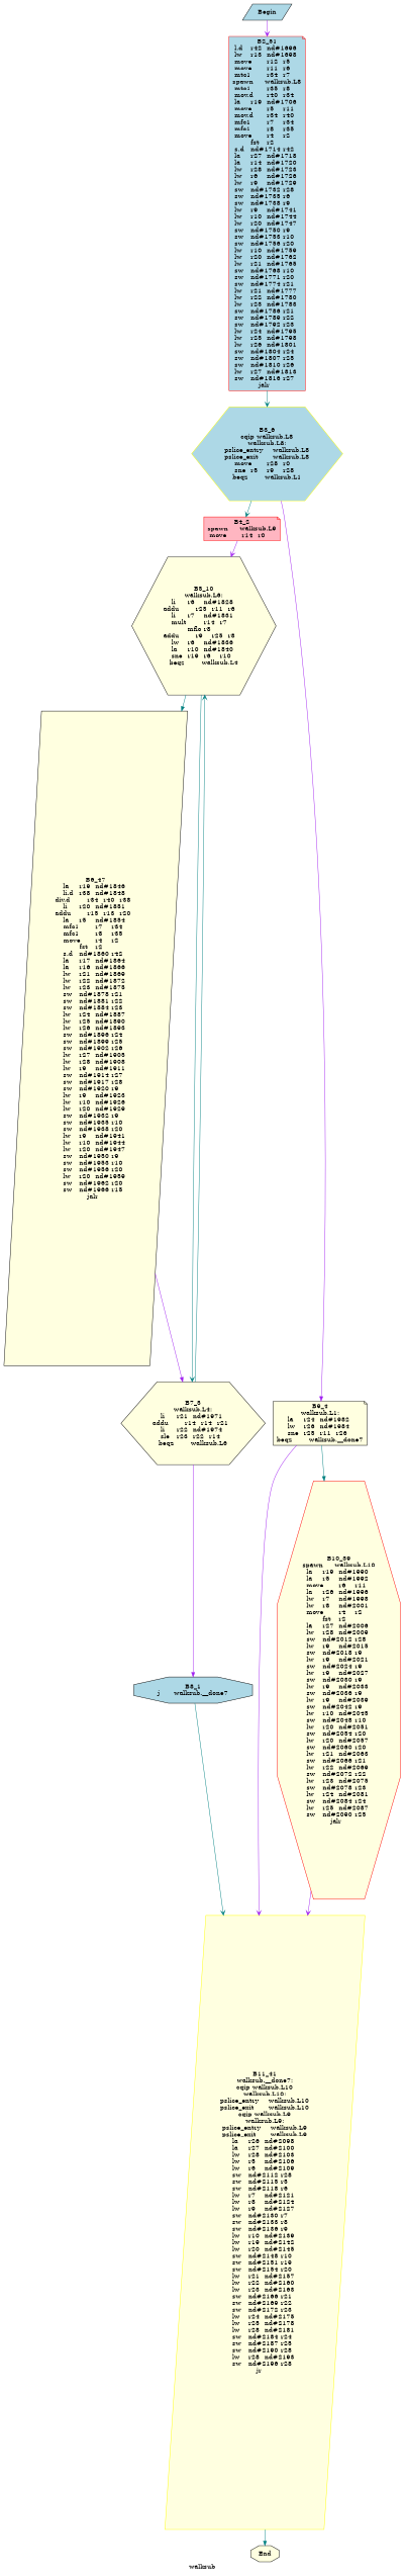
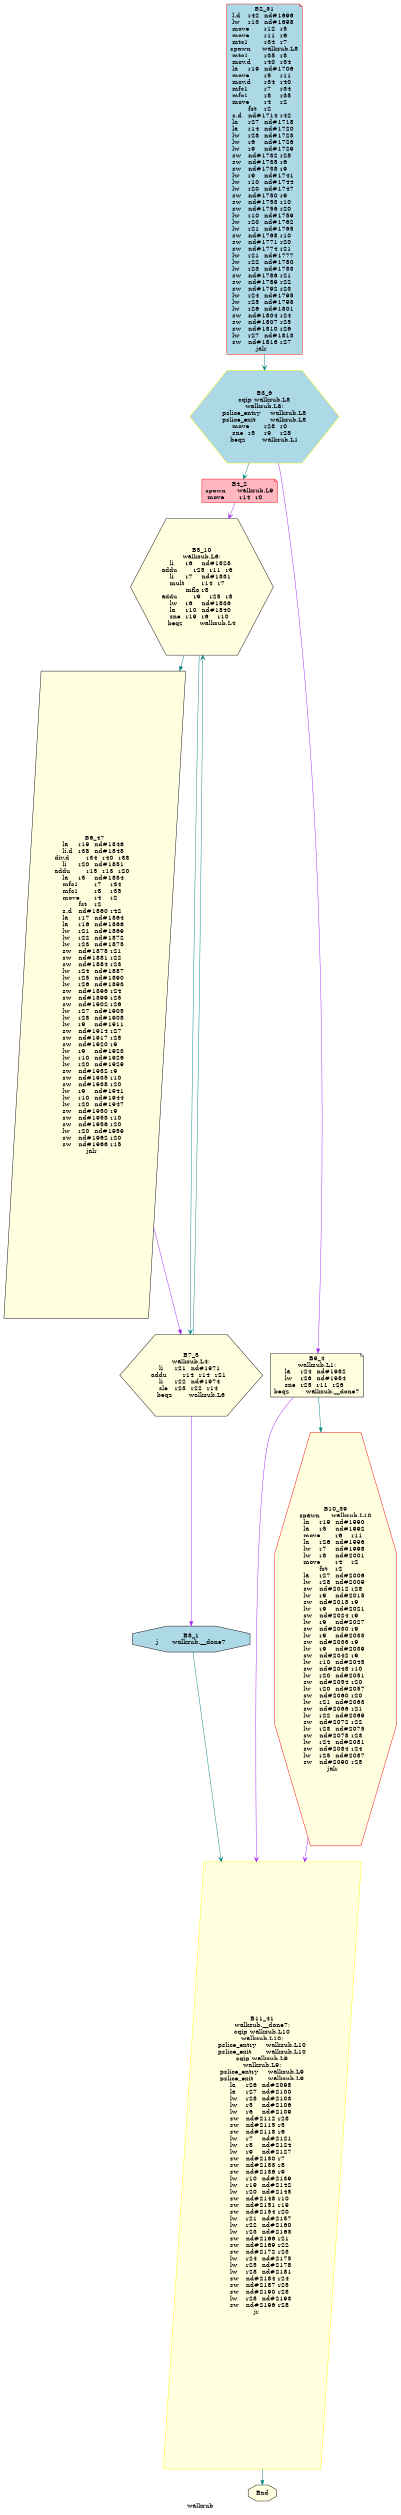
  digraph {
    color=purple
    label=walksub
    style=dashed
    node [style=filled fillcolor=lightyellow shape=parallelogram]
    edge [color=teal arrowhead=vee]
-   n1 [label=Begin fillcolor=lightblue]
    n2 [color=red label="B2_51\nl.d	r42	nd#1696	\nlw	r13	nd#1698	\nmove	r12	r5	\nmove	r11	r6	\nmtc1	r34	r7	\nspawn	walksub.L8\nmtc1	r35	r8	\nmov.d	r40	r34	\nla	r19	nd#1706	\nmove	r5	r11	\nmov.d	r34	r40	\nmfc1	r7	r34	\nmfc1	r8	r35	\nmove	r4	r2	\nfst	r2	\ns.d	nd#1714	r42	\nla	r27	nd#1718	\nla	r14	nd#1720	\nlw	r28	nd#1723	\nlw	r6	nd#1726	\nlw	r9	nd#1729	\nsw	nd#1732	r28	\nsw	nd#1735	r6	\nsw	nd#1738	r9	\nlw	r9	nd#1741	\nlw	r10	nd#1744	\nlw	r20	nd#1747	\nsw	nd#1750	r9	\nsw	nd#1753	r10	\nsw	nd#1756	r20	\nlw	r10	nd#1759	\nlw	r20	nd#1762	\nlw	r21	nd#1765	\nsw	nd#1768	r10	\nsw	nd#1771	r20	\nsw	nd#1774	r21	\nlw	r21	nd#1777	\nlw	r22	nd#1780	\nlw	r23	nd#1783	\nsw	nd#1786	r21	\nsw	nd#1789	r22	\nsw	nd#1792	r23	\nlw	r24	nd#1795	\nlw	r25	nd#1798	\nlw	r26	nd#1801	\nsw	nd#1804	r24	\nsw	nd#1807	r25	\nsw	nd#1810	r26	\nlw	r27	nd#1813	\nsw	nd#1816	r27	\njalr	\n" shape=note fillcolor=lightblue]
    n3 [color=yellow label="B3_6\ncqip	walksub.L8\nwalksub.L8:\npslice_entry	walksub.L8\npslice_exit	walksub.L8\nmove	r28	r0	\nsne	r5	r9	r28	\nbeqz	walksub.L1\n" shape=hexagon fillcolor=lightblue]
    n4 [label=End shape=octagon]
    n5 [color=red label="B4_2\nspawn	walksub.L9\nmove	r14	r0	\n" shape=note fillcolor=lightpink]
    n6 [label="B9_4\nwalksub.L1:\nla	r24	nd#1982	\nlw	r26	nd#1984	\nsne	r25	r11	r26	\nbeqz	walksub.__done7\n" shape=note]
    n7 [label="B5_10\nwalksub.L6:\nli	r6	nd#1828	\naddu	r25	r11	r6	\nli	r7	nd#1831	\nmult	r14	r7	\nmflo	r8	\naddu	r9	r25	r8	\nlw	r6	nd#1836	\nla	r10	nd#1840	\nsne	r19	r6	r10	\nbeqz	walksub.L4\n" shape=hexagon]
    n8 [color=yellow label="B11_41\nwalksub.__done7:\ncqip	walksub.L10\nwalksub.L10:\npslice_entry	walksub.L10\npslice_exit	walksub.L10\ncqip	walksub.L9\nwalksub.L9:\npslice_entry	walksub.L9\npslice_exit	walksub.L9\nla	r26	nd#2098	\nla	r27	nd#2100	\nlw	r28	nd#2103	\nlw	r5	nd#2106	\nlw	r6	nd#2109	\nsw	nd#2112	r28	\nsw	nd#2115	r5	\nsw	nd#2118	r6	\nlw	r7	nd#2121	\nlw	r8	nd#2124	\nlw	r9	nd#2127	\nsw	nd#2130	r7	\nsw	nd#2133	r8	\nsw	nd#2136	r9	\nlw	r10	nd#2139	\nlw	r19	nd#2142	\nlw	r20	nd#2145	\nsw	nd#2148	r10	\nsw	nd#2151	r19	\nsw	nd#2154	r20	\nlw	r21	nd#2157	\nlw	r22	nd#2160	\nlw	r23	nd#2163	\nsw	nd#2166	r21	\nsw	nd#2169	r22	\nsw	nd#2172	r23	\nlw	r24	nd#2175	\nlw	r25	nd#2178	\nlw	r28	nd#2181	\nsw	nd#2184	r24	\nsw	nd#2187	r25	\nsw	nd#2190	r28	\nlw	r28	nd#2193	\nsw	nd#2196	r28	\njr	\n"]
    n9 [color=red label="B10_39\nspawn	walksub.L10\nla	r19	nd#1990	\nla	r5	nd#1992	\nmove	r6	r11	\nla	r26	nd#1996	\nlw	r7	nd#1998	\nlw	r8	nd#2001	\nmove	r4	r2	\nfst	r2	\nla	r27	nd#2006	\nlw	r28	nd#2009	\nsw	nd#2012	r28	\nlw	r9	nd#2015	\nsw	nd#2018	r9	\nlw	r9	nd#2021	\nsw	nd#2024	r9	\nlw	r9	nd#2027	\nsw	nd#2030	r9	\nlw	r9	nd#2033	\nsw	nd#2036	r9	\nlw	r9	nd#2039	\nsw	nd#2042	r9	\nlw	r10	nd#2045	\nsw	nd#2048	r10	\nlw	r20	nd#2051	\nsw	nd#2054	r20	\nlw	r20	nd#2057	\nsw	nd#2060	r20	\nlw	r21	nd#2063	\nsw	nd#2066	r21	\nlw	r22	nd#2069	\nsw	nd#2072	r22	\nlw	r23	nd#2075	\nsw	nd#2078	r23	\nlw	r24	nd#2081	\nsw	nd#2084	r24	\nlw	r25	nd#2087	\nsw	nd#2090	r25	\njalr	\n" shape=octagon]
    n10 [label="B6_47\nla	r19	nd#1846	\nli.d	r38	nd#1848	\ndiv.d	r34	r40	r38	\nli	r20	nd#1851	\naddu	r15	r13	r20	\nla	r5	nd#1854	\nmfc1	r7	r34	\nmfc1	r8	r35	\nmove	r4	r2	\nfst	r2	\ns.d	nd#1860	r42	\nla	r17	nd#1864	\nla	r16	nd#1866	\nlw	r21	nd#1869	\nlw	r22	nd#1872	\nlw	r23	nd#1875	\nsw	nd#1878	r21	\nsw	nd#1881	r22	\nsw	nd#1884	r23	\nlw	r24	nd#1887	\nlw	r25	nd#1890	\nlw	r26	nd#1893	\nsw	nd#1896	r24	\nsw	nd#1899	r25	\nsw	nd#1902	r26	\nlw	r27	nd#1905	\nlw	r28	nd#1908	\nlw	r9	nd#1911	\nsw	nd#1914	r27	\nsw	nd#1917	r28	\nsw	nd#1920	r9	\nlw	r9	nd#1923	\nlw	r10	nd#1926	\nlw	r20	nd#1929	\nsw	nd#1932	r9	\nsw	nd#1935	r10	\nsw	nd#1938	r20	\nlw	r9	nd#1941	\nlw	r10	nd#1944	\nlw	r20	nd#1947	\nsw	nd#1950	r9	\nsw	nd#1953	r10	\nsw	nd#1956	r20	\nlw	r20	nd#1959	\nsw	nd#1962	r20	\nsw	nd#1966	r15	\njalr	\n"]
    n11 [label="B7_5\nwalksub.L4:\nli	r21	nd#1971	\naddu	r14	r14	r21	\nli	r22	nd#1974	\nsle	r23	r22	r14	\nbeqz	walksub.L6\n" shape=hexagon]
    n12 [label="B8_1\nj	walksub.__done7\n" fillcolor=lightblue shape=octagon]
-   n1 -> n2 [color=purple]
    n2 -> n3
    n3 -> n5
    n3 -> n6 [color=purple arrowhead=normal]
    n5 -> n7 [color=purple]
    n6 -> n8 [color=purple]
    n6 -> n9 [arrowhead=normal]
    n7 -> n10 [arrowhead=normal]
    n7 -> n11
    n8 -> n4 [arrowhead=normal]
    n9 -> n8 [color=purple]
    n10 -> n11 [color=purple arrowhead=normal]
    n11 -> n7
    n11 -> n12 [color=purple arrowhead=normal]
    n12 -> n8
  }
